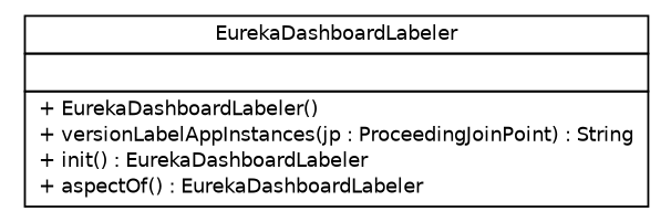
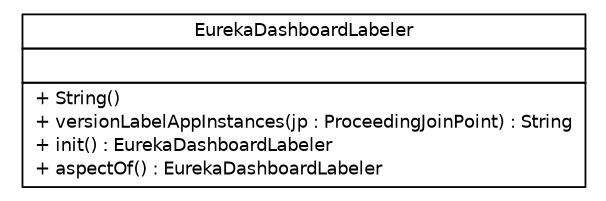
  digraph {
    nodesep=0.25
    ranksep=0.5
-   n1 [fontcolor=black fontname=Helvetica fontsize=10.0 label=<<table title="cn.home1.cloud.netflix.eureka.server.EurekaDashboardLabeler" border="0" cellborder="1" cellspacing="0" cellpadding="2" port="p" href="./EurekaDashboardLabeler.html"> 		<tr><td><table border="0" cellspacing="0" cellpadding="1"> <tr><td align="center" balign="center"> EurekaDashboardLabeler </td></tr> 		</table></td></tr> 		<tr><td><table border="0" cellspacing="0" cellpadding="1"> <tr><td align="left" balign="left">  </td></tr> 		</table></td></tr> 		<tr><td><table border="0" cellspacing="0" cellpadding="1"> <tr><td align="left" balign="left"> + EurekaDashboardLabeler() </td></tr> <tr><td align="left" balign="left"> + versionLabelAppInstances(jp : ProceedingJoinPoint) : String </td></tr> <tr><td align="left" balign="left"> + init() : EurekaDashboardLabeler </td></tr> <tr><td align="left" balign="left"> + aspectOf() : EurekaDashboardLabeler </td></tr> 		</table></td></tr> 		</table>> shape=plaintext]
+   n1 [fontcolor=black fontname=Helvetica fontsize=10.0 label=<<table title="cn.home1.cloud.netflix.eureka.server.EurekaDashboardLabeler" border="0" cellborder="1" cellspacing="0" cellpadding="2" port="p" href="./EurekaDashboardLabeler.html"> 		<tr><td><table border="0" cellspacing="0" cellpadding="1"> <tr><td align="center" balign="center"> EurekaDashboardLabeler </td></tr> 		</table></td></tr> 		<tr><td><table border="0" cellspacing="0" cellpadding="1"> <tr><td align="left" balign="left">  </td></tr> 		</table></td></tr> 		<tr><td><table border="0" cellspacing="0" cellpadding="1"> <tr><td align="left" balign="left"> + String() </td></tr> <tr><td align="left" balign="left"> + versionLabelAppInstances(jp : ProceedingJoinPoint) : String </td></tr> <tr><td align="left" balign="left"> + init() : EurekaDashboardLabeler </td></tr> <tr><td align="left" balign="left"> + aspectOf() : EurekaDashboardLabeler </td></tr> 		</table></td></tr> 		</table>> shape=plaintext]
  }
